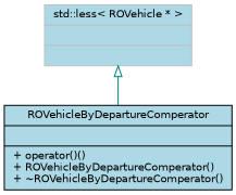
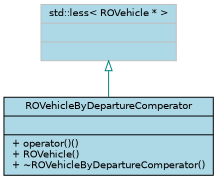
  digraph {
    node [fillcolor=lightblue fontname=Helvetica fontsize=10 shape=record style=filled]
-   n1 [color=black fontcolor=black height=0.2 label="{ROVehicleByDepartureComperator\n||+ operator()()\l+ ROVehicleByDepartureComperator()\l+ ~ROVehicleByDepartureComperator()\l}" width=0.4]
+   n1 [color=black fontcolor=black height=0.2 label="{ROVehicleByDepartureComperator\n||+ operator()()\l+ ROVehicle()\l+ ~ROVehicleByDepartureComperator()\l}" width=0.4]
    n2 [color=grey75 height=0.2 label="{std::less\< ROVehicle * \>\n||}" width=0.4]
    n2 -> n1 [arrowtail=onormal color=teal dir=back fontname=Helvetica fontsize=10 labelfontname=Helvetica labelfontsize=10 style=solid]
  }
